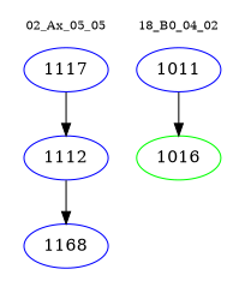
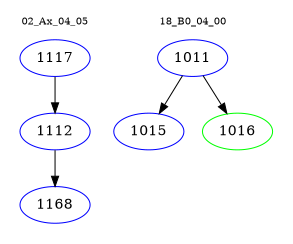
  digraph {
    node [color=blue]
    edge [color=black]
    n1 [label=1117]
    n2 [label=1112]
    n3 [label=1168]
    n4 [label=1011]
+   n5 [label=1015]
    n6 [color=green label=1016]
    subgraph cluster_1 {
      color=white
      fontsize=10
-     label="02_Ax_05_05"
+     label="02_Ax_04_05"
      n1
      n2
      n3
    }
    subgraph cluster_2 {
      color=white
      fontsize=10
-     label="18_B0_04_02"
+     label="18_B0_04_00"
      n4
+     n5
      n6
    }
    n1 -> n2
    n2 -> n3
+   n4 -> n5
    n4 -> n6
  }
